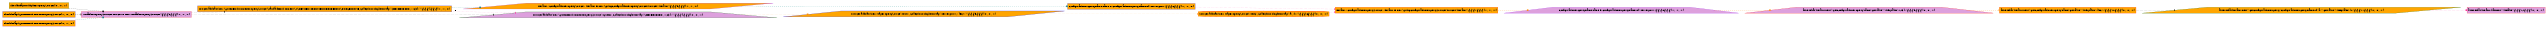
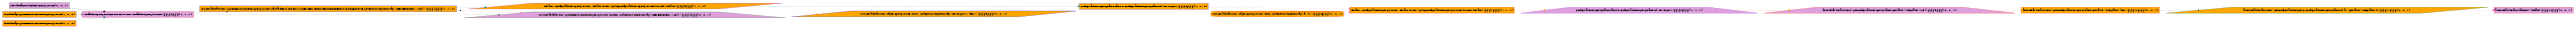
  digraph {
    rankdir=LR
    node [fillcolor=orange shape=box style=filled color=red]
    edge [style=dotted color=black arrowhead=tee]
-   n1 [label="shouldAdaptMultiplePropertySources['0', '0', '1']" color=darkgreen]
+   n1 [fillcolor=plum label="shouldAdaptMultiplePropertySources['0', '0', '1']" color=darkgreen]
    n2 [fillcolor=plum label="MutablePropertySources sources = new MutablePropertySources()@@@3@@@['1', '1', '1']"]
    n3 [label="sources.addLast(new SystemEnvironmentPropertySource(StandardEnvironment.SYSTEM_ENVIRONMENT_PROPERTY_SOURCE_NAME,Collections.singletonMap(\"SERVER_PORT\",\"1234\")))@@@4@@@['1', '1', '0']" color=blue]
    n4 [fillcolor=plum label="sources.addLast(new SystemEnvironmentPropertySource(\"system\",Collections.singletonMap(\"SERVER_PORT\",\"1234\")))@@@4@@@['0', '0', '1']" shape=trapezium color=darkgreen]
    n5 [label="sources.addLast(new MapPropertySource(\"test2\",Collections.singletonMap(\"a\",\"b\")))@@@6@@@['0', '0', '1']" shape=cylinder]
    n6 [label="Iterator<ConfigurationPropertySource> iterator = new SpringConfigurationPropertySources(sources).iterator()@@@7@@@['1', '1', '1']"]
    n7 [fillcolor=plum label="assertThat(iterator.next().getConfigurationProperty(name).getValue()).isEqualTo(\"1234\")@@@9@@@['0', '0', '1']" shape=trapezium]
    n8 [label="assertThat(iterator.next().getConfigurationProperty(name).getValue()).isEqualTo(\"4567\")@@@10@@@['0', '0', '1']"]
    n9 [label="shouldAdaptSystemEnvironmentPropertySource['1', '0', '0']" color=blue]
    n10 [fillcolor=plum label="ConfigurationPropertyName name = ConfigurationPropertyName.of(\"server.port\")@@@8@@@['1', '1', '1']" shape=trapezium color=purple]
    n11 [label="Iterator<ConfigurationPropertySource> iterator = new SpringConfigurationPropertySources(sources).iterator()@@@5@@@['1', '1', '0']" shape=parallelogram color=purple]
    n12 [label="assertThat(iterator.next().getConfigurationProperty(ConfigurationPropertyName.of(\"a\")).getValue()).isEqualTo(\"b\")@@@11@@@['0', '0', '1']" shape=parallelogram color=darkgreen]
    n13 [label="sources.addLast(new MapPropertySource(\"test1\",Collections.singletonMap(\"server.po-rt\",\"4567\")))@@@5@@@['0', '0', '1']" shape=parallelogram color=blue]
    n14 [fillcolor=plum label="assertThat(iterator.hasNext()).isFalse()@@@12@@@['0', '0', '1']"]
    n15 [label="ConfigurationPropertyName name = ConfigurationPropertyName.of(\"server.port\")@@@6@@@['1', '1', '0']" color=blue]
    n16 [label="shouldAdaptSystemEnvironmentPropertySource['0', '1', '0']" color=purple]
    n1 -> n2 [style=dashed arrowhead=box]
    n2 -> n3
    n2 -> n4
    n3 -> n4 [label=0 color=deeppink]
    n3 -> n11 [style=dashed color=teal arrowhead=box]
    n4 -> n13 [color=darkorange arrowhead=box]
    n5 -> n6 [color=deeppink]
    n6 -> n10 [style=dashed color=darkorange arrowhead=box]
    n7 -> n8 [style=dashed color=darkorange]
    n8 -> n12
    n9 -> n2 [style=dashed]
    n10 -> n7 [style=dashed color=darkorange arrowhead=box]
    n11 -> n15 [style=dashed color=teal arrowhead=box]
    n12 -> n14 [color=deeppink arrowhead=box]
    n13 -> n5 [color=darkorange]
    n15 -> n6 [color=deeppink]
    n16 -> n2 [style=dashed color=teal arrowhead=box]
  }
